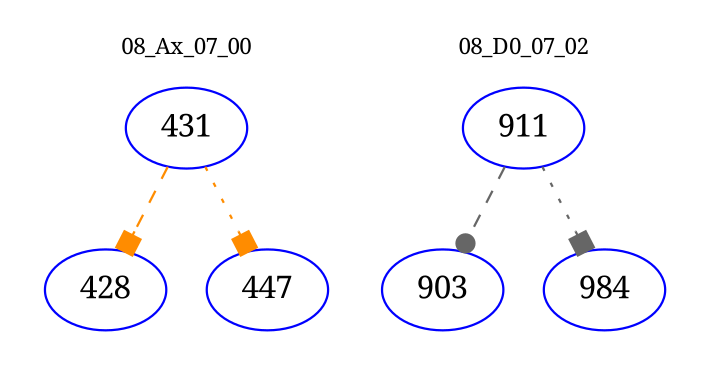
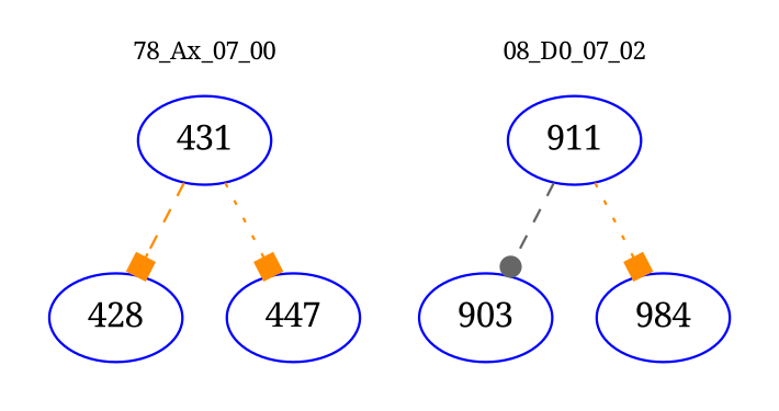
  digraph {
    fontname="Noto Serif"
    node [color=blue fontname="Noto Serif"]
    edge [arrowhead=box color=darkorange fontname="Noto Serif" style=dashed]
    n1 [label=431]
    n2 [label=428]
    n3 [label=447]
    n4 [label=911]
    n5 [label=903]
    n6 [label=984]
    subgraph cluster_1 {
      color=white
      fontsize=10
-     label="08_Ax_07_00"
+     label="78_Ax_07_00"
      n1
      n2
      n3
    }
    subgraph cluster_2 {
      color=white
      fontsize=10
      label="08_D0_07_02"
      n4
      n5
      n6
    }
    n1 -> n2
    n1 -> n3 [style=dotted]
    n4 -> n5 [arrowhead=dot color=gray40]
-   n4 -> n6 [color=gray40 style=dotted]
+   n4 -> n6 [style=dotted]
  }
